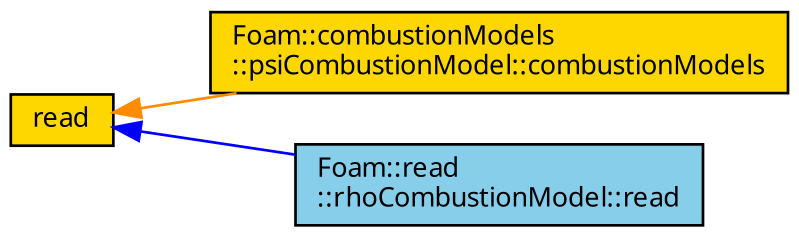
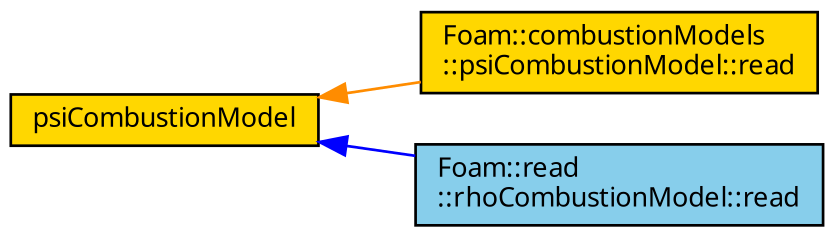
  digraph {
    fontname="Noto Sans"
    rankdir=LR
    node [color=black fillcolor=gold fontname="Noto Sans" fontsize=10 shape=record style=filled]
    edge [dir=back fontname="Noto Sans" fontsize=10 labelfontname=FreeSans labelfontsize=10 style=solid]
-   n1 [fontcolor=black height=0.2 label=read width=0.4]
-   n2 [height=0.2 label="Foam::combustionModels\l::psiCombustionModel::combustionModels" width=0.4]
+   n1 [fontcolor=black height=0.2 label=psiCombustionModel width=0.4]
+   n2 [height=0.2 label="Foam::combustionModels\l::psiCombustionModel::read" width=0.4]
    n3 [fillcolor=skyblue height=0.2 label="Foam::read\l::rhoCombustionModel::read" width=0.4]
    n1 -> n2 [color=darkorange]
    n1 -> n3 [color=blue]
  }
